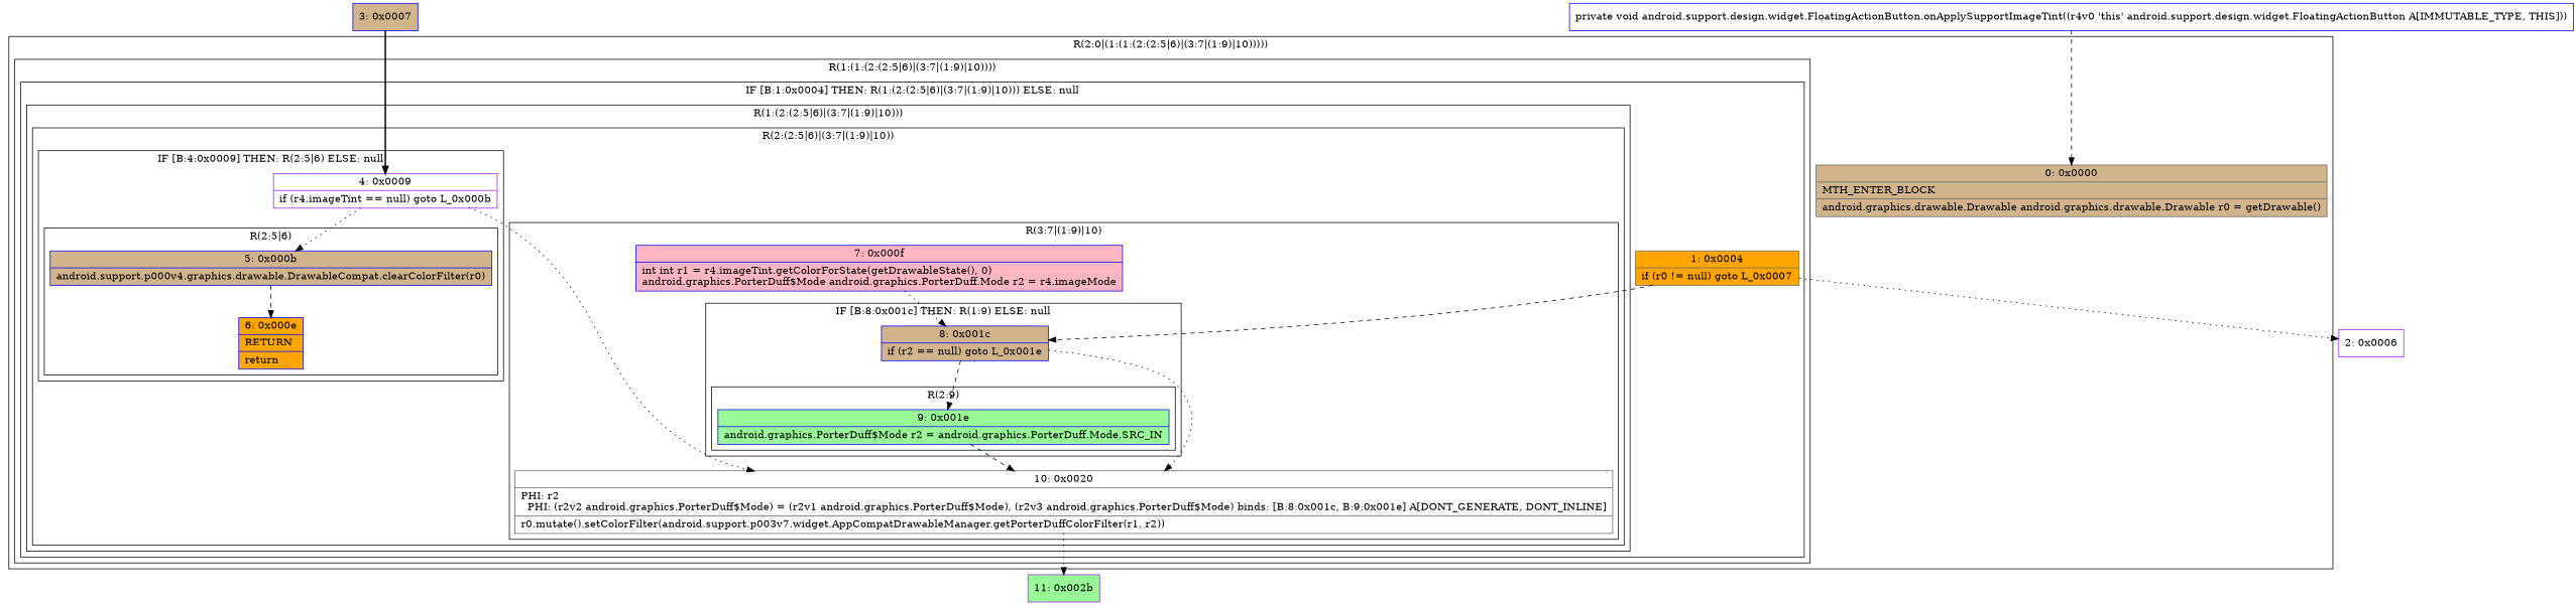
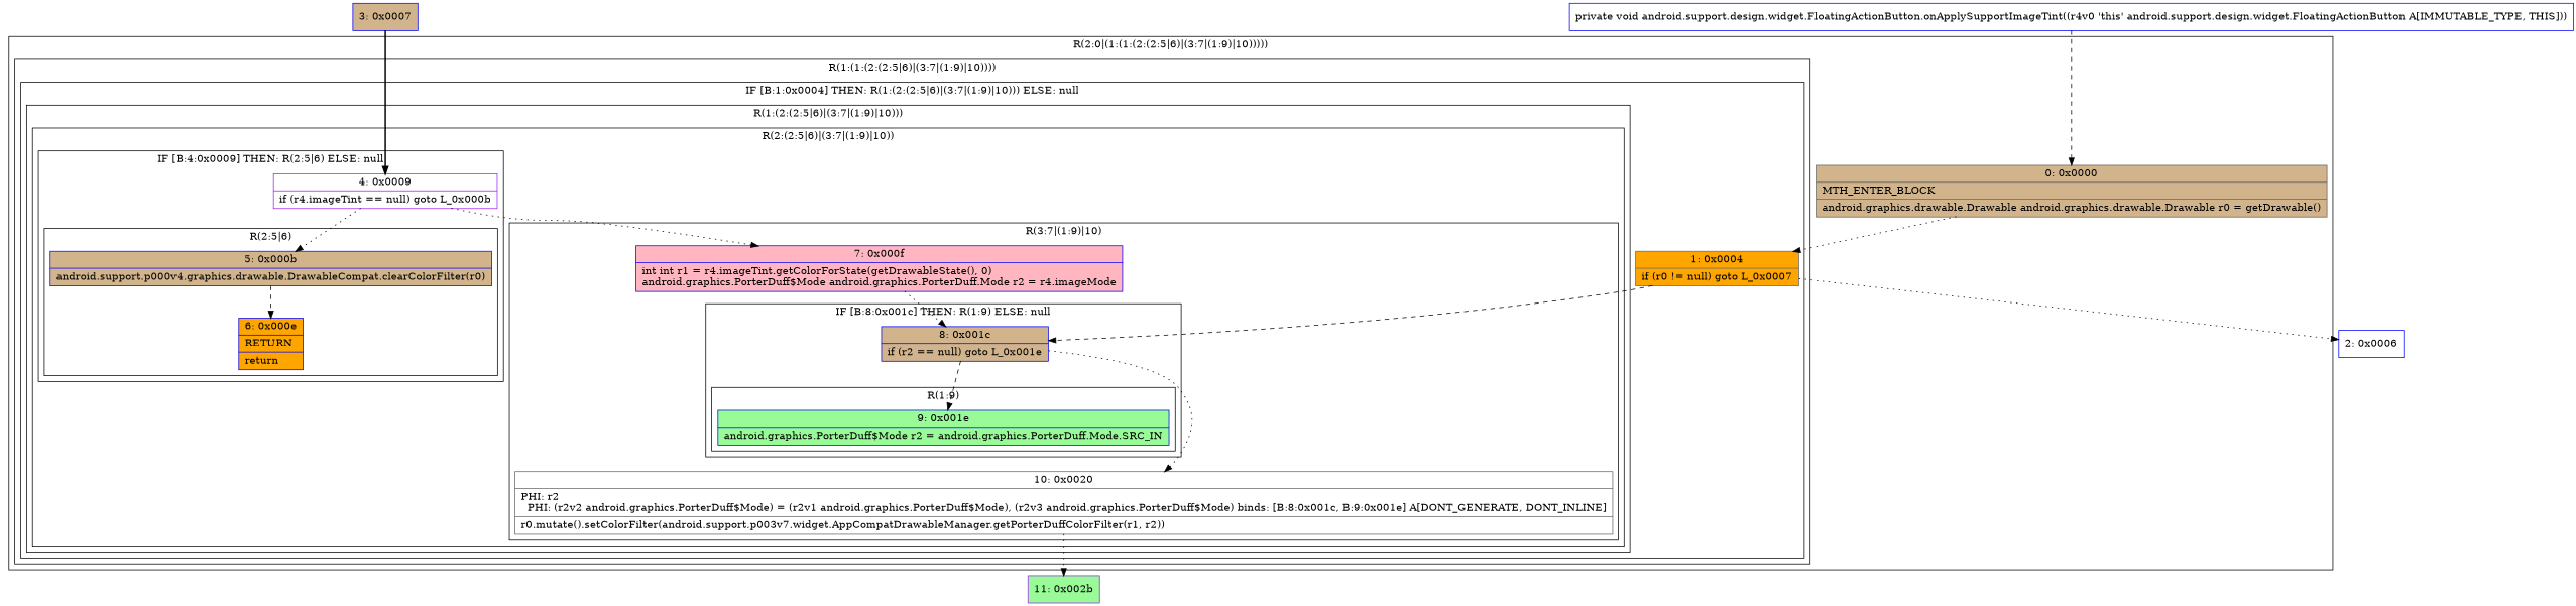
  digraph {
    node [color=blue fillcolor=tan shape=record style=filled]
    edge [style=dotted]
    n1 [label="{5\:\ 0x000b|android.support.p000v4.graphics.drawable.DrawableCompat.clearColorFilter(r0)\l}"]
    n2 [fillcolor=orange label="{6\:\ 0x000e|RETURN\l|return\l}"]
    n3 [color=purple fillcolor=white label="{4\:\ 0x0009|if (r4.imageTint == null) goto L_0x000b\l}"]
    n4 [fillcolor=palegreen label="{9\:\ 0x001e|android.graphics.PorterDuff$Mode r2 = android.graphics.PorterDuff.Mode.SRC_IN\l}"]
    n5 [label="{8\:\ 0x001c|if (r2 == null) goto L_0x001e\l}"]
    n6 [fillcolor=lightpink label="{7\:\ 0x000f|int int r1 = r4.imageTint.getColorForState(getDrawableState(), 0)\landroid.graphics.PorterDuff$Mode android.graphics.PorterDuff.Mode r2 = r4.imageMode\l}"]
    n7 [color=gray40 fillcolor=white label="{10\:\ 0x0020|PHI: r2 \l  PHI: (r2v2 android.graphics.PorterDuff$Mode) = (r2v1 android.graphics.PorterDuff$Mode), (r2v3 android.graphics.PorterDuff$Mode) binds: [B:8:0x001c, B:9:0x001e] A[DONT_GENERATE, DONT_INLINE]\l|r0.mutate().setColorFilter(android.support.p003v7.widget.AppCompatDrawableManager.getPorterDuffColorFilter(r1, r2))\l}"]
    n8 [color=gray40 fillcolor=orange label="{1\:\ 0x0004|if (r0 != null) goto L_0x0007\l}"]
    n9 [color=gray40 label="{0\:\ 0x0000|MTH_ENTER_BLOCK\l|android.graphics.drawable.Drawable android.graphics.drawable.Drawable r0 = getDrawable()\l}"]
    n10 [color=purple fillcolor=palegreen label="{11\:\ 0x002b}"]
-   n11 [color=purple fillcolor=white label="{2\:\ 0x0006}"]
+   n11 [fillcolor=white label="{2\:\ 0x0006}"]
    n12 [label="{3\:\ 0x0007}"]
    n13 [fillcolor=white label="{private void android.support.design.widget.FloatingActionButton.onApplySupportImageTint((r4v0 'this' android.support.design.widget.FloatingActionButton A[IMMUTABLE_TYPE, THIS])) }"]
    subgraph cluster_1 {
      label="R(2:0|(1:(1:(2:(2:5|6)|(3:7|(1:9)|10)))))"
      n9
      subgraph cluster_2 {
        label="R(1:(1:(2:(2:5|6)|(3:7|(1:9)|10))))"
        subgraph cluster_3 {
          label="IF [B:1:0x0004] THEN: R(1:(2:(2:5|6)|(3:7|(1:9)|10))) ELSE: null"
          n8
          subgraph cluster_4 {
            label="R(1:(2:(2:5|6)|(3:7|(1:9)|10)))"
            subgraph cluster_5 {
              label="R(2:(2:5|6)|(3:7|(1:9)|10))"
              subgraph cluster_6 {
                label="IF [B:4:0x0009] THEN: R(2:5|6) ELSE: null"
                n3
                subgraph cluster_7 {
                  label="R(2:5|6)"
                  n1
                  n2
                }
              }
              subgraph cluster_8 {
                label="R(3:7|(1:9)|10)"
                n6
                n7
                subgraph cluster_9 {
                  label="IF [B:8:0x001c] THEN: R(1:9) ELSE: null"
                  n5
                  subgraph cluster_10 {
-                   label="R(2:9)"
+                   label="R(1:9)"
                    n4
                  }
                }
              }
            }
          }
        }
      }
    }
    n1 -> n2 [style=dashed]
    n3 -> n1
-   n3 -> n7
-   n4 -> n7 [style=dashed]
+   n3 -> n6
    n5 -> n4 [style=dashed]
    n5 -> n7
    n6 -> n5
    n7 -> n10
    n8 -> n5 [style=dashed]
    n8 -> n11
+   n9 -> n8
    n12 -> n3 [style=bold]
    n13 -> n9 [style=dashed]
  }
